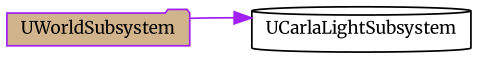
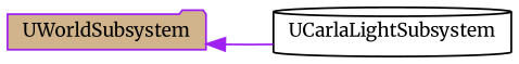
  digraph {
    rankdir=LR
    fontname=Merriweather
    node [fontname=Merriweather fontsize=10 style=filled]
    n1 [color=purple fillcolor=tan height=0.2 label=UWorldSubsystem shape=folder width=0.4]
    n2 [color=black fillcolor=white height=0.2 label=UCarlaLightSubsystem shape=cylinder width=0.4]
-   n2 -> n1 [color=purple dir=back fontname=Merriweather fontsize=10 labelfontname=Helvetica labelfontsize=10 style=solid]
+   n1 -> n2 [color=purple dir=back fontname=Merriweather fontsize=10 labelfontname=Helvetica labelfontsize=10 style=solid]
  }
